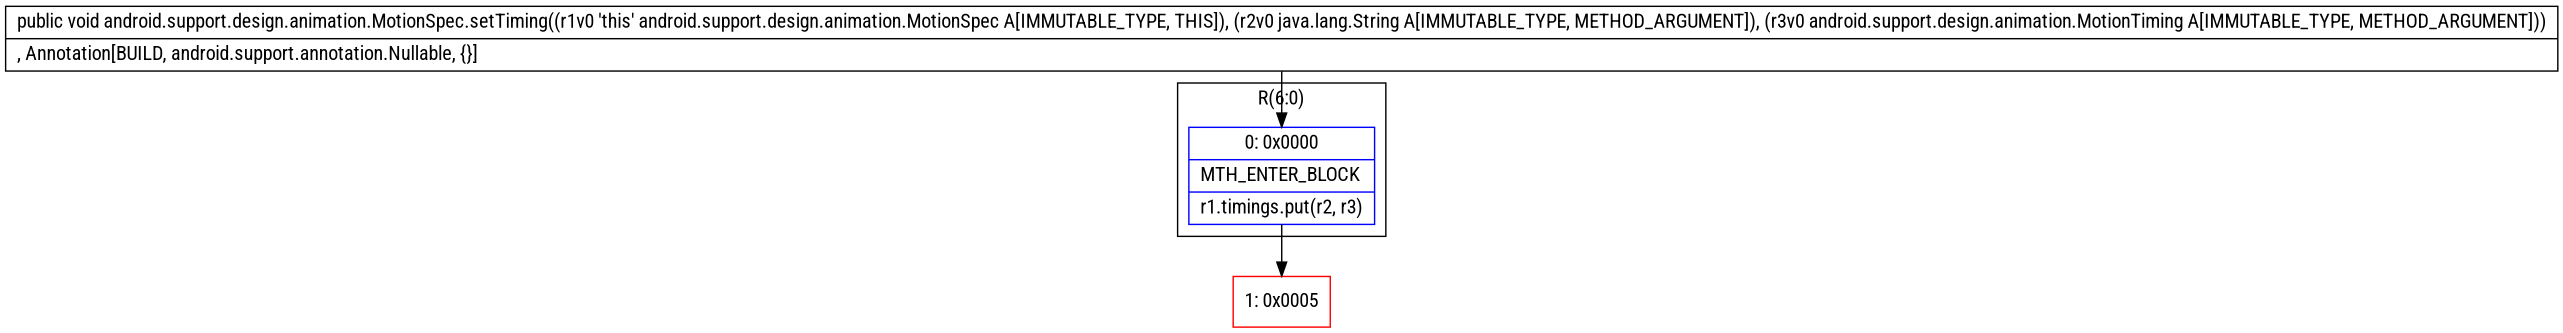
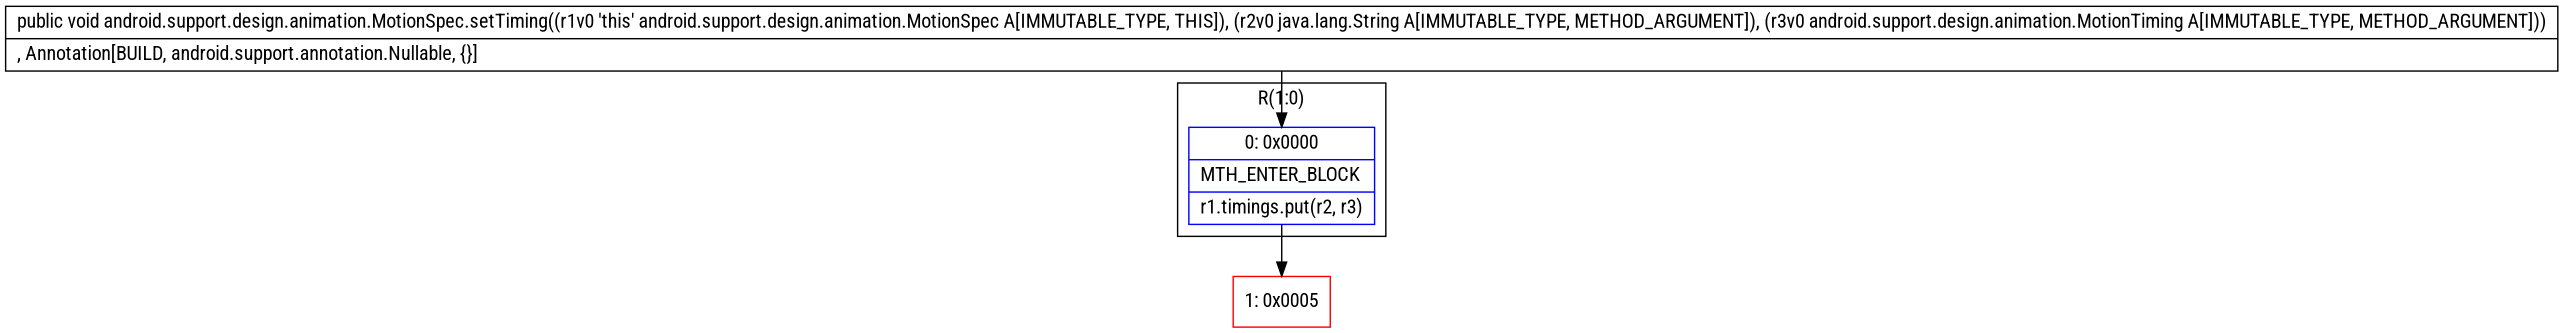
  digraph {
    fontname="Roboto Condensed"
    node [shape=record fontname="Roboto Condensed"]
    edge [fontname="Roboto Condensed"]
    n1 [color=blue label="{0\:\ 0x0000|MTH_ENTER_BLOCK\l|r1.timings.put(r2, r3)\l}"]
    n2 [color=red label="{1\:\ 0x0005}"]
    n3 [label="{public void android.support.design.animation.MotionSpec.setTiming((r1v0 'this' android.support.design.animation.MotionSpec A[IMMUTABLE_TYPE, THIS]), (r2v0 java.lang.String A[IMMUTABLE_TYPE, METHOD_ARGUMENT]), (r3v0 android.support.design.animation.MotionTiming A[IMMUTABLE_TYPE, METHOD_ARGUMENT]))  | , Annotation[BUILD, android.support.annotation.Nullable, \{\}]\l}"]
    subgraph cluster_1 {
-     label="R(6:0)"
+     label="R(1:0)"
      n1
    }
    n1 -> n2
    n3 -> n1
  }
